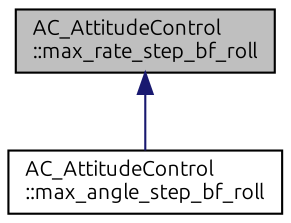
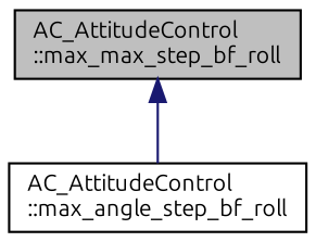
  digraph {
    rankdir=TB
    fontname=Ubuntu
    node [color=black fontname=Ubuntu fontsize=10 shape=record style=filled]
-   n1 [fillcolor=grey75 fontcolor=black height=0.2 label="AC_AttitudeControl\l::max_rate_step_bf_roll" width=0.4]
+   n1 [fillcolor=grey75 fontcolor=black height=0.2 label="AC_AttitudeControl\l::max_max_step_bf_roll" width=0.4]
    n2 [fillcolor=white height=0.2 label="AC_AttitudeControl\l::max_angle_step_bf_roll" width=0.4]
    n1 -> n2 [color=midnightblue dir=back fontname=Ubuntu fontsize=10 labelfontname=Helvetica labelfontsize=10 style=solid]
  }
